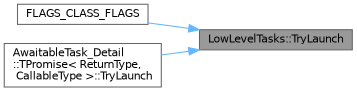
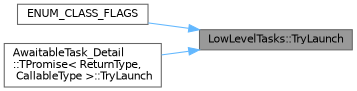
  digraph {
    rankdir=RL
    node [color=grey40 fillcolor=white fontname=Helvetica fontsize=10 shape=box style=filled]
    edge [color=steelblue1 dir=back fontname=Helvetica fontsize=10 labelfontname=Helvetica labelfontsize=10 style=solid]
    n1 [color=gray40 fillcolor=grey60 fontcolor=black height=0.2 label="LowLevelTasks::TryLaunch" width=0.4]
-   n2 [height=0.2 label=FLAGS_CLASS_FLAGS width=0.4]
+   n2 [height=0.2 label=ENUM_CLASS_FLAGS width=0.4]
    n3 [height=0.2 label="AwaitableTask_Detail\l::TPromise\< ReturnType,\l CallableType \>::TryLaunch" width=0.4]
    n1 -> n2
    n1 -> n3
  }
